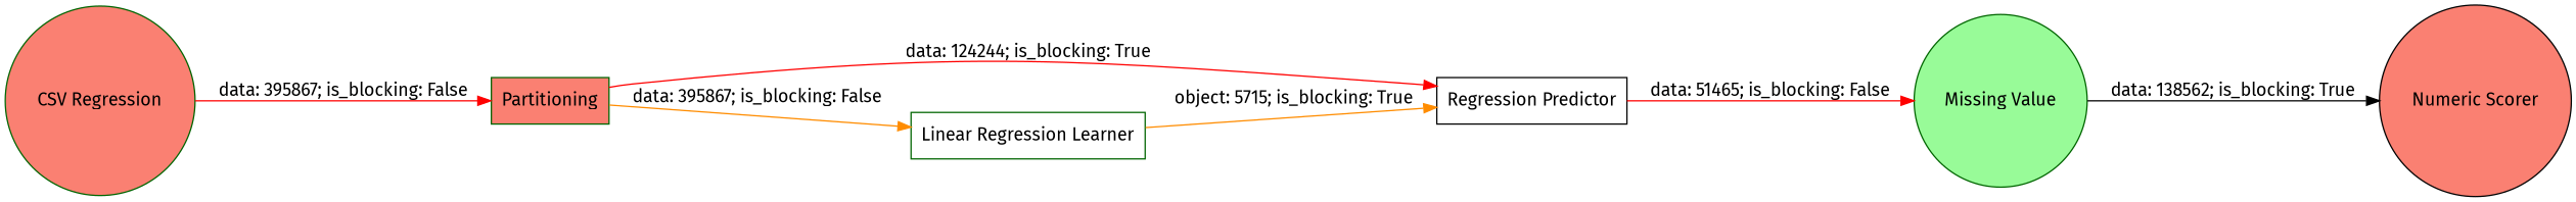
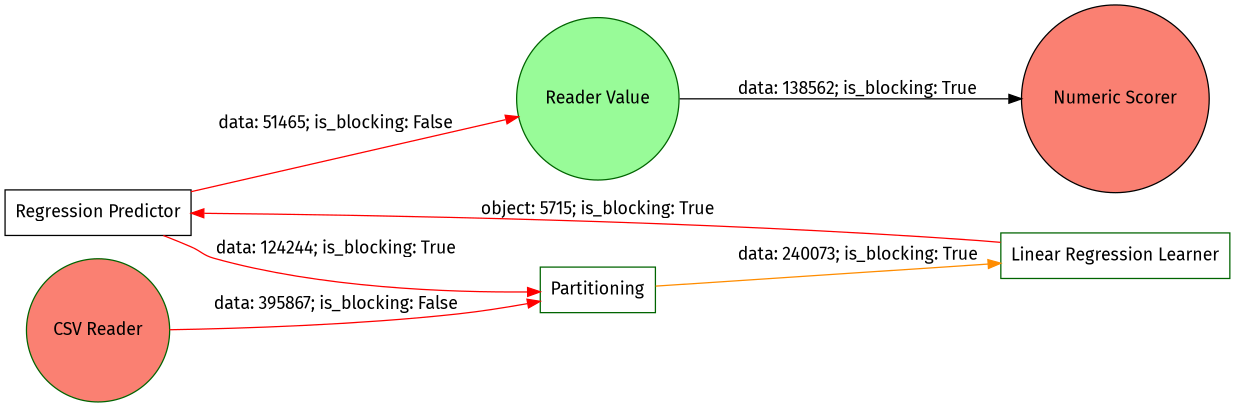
  digraph {
    fontname="Fira Sans"
    rankdir=LR
    node [color=darkgreen fillcolor=white fontname="Fira Sans" shape=box style=filled]
    edge [color=red fontname="Fira Sans"]
    n1 [color=black label="Regression Predictor"]
-   n2 [fillcolor=palegreen label="Missing Value" shape=circle]
+   n2 [fillcolor=palegreen label="Reader Value" shape=circle]
    n3 [color=black fillcolor=salmon label="Numeric Scorer" shape=circle]
-   n4 [fillcolor=salmon label=Partitioning]
+   n4 [label=Partitioning]
    n5 [label="Linear Regression Learner"]
-   n6 [fillcolor=salmon label="CSV Regression" shape=circle]
+   n6 [fillcolor=salmon label="CSV Reader" shape=circle]
    n1 -> n2 [label="data: 51465; is_blocking: False"]
    n2 -> n3 [color=black label="data: 138562; is_blocking: True"]
-   n4 -> n1 [label="data: 124244; is_blocking: True"]
-   n4 -> n5 [color=darkorange label="data: 395867; is_blocking: False"]
-   n5 -> n1 [color=darkorange label="object: 5715; is_blocking: True"]
+   n1 -> n4 [label="data: 124244; is_blocking: True"]
+   n4 -> n5 [color=darkorange label="data: 240073; is_blocking: True"]
+   n5 -> n1 [label="object: 5715; is_blocking: True"]
    n6 -> n4 [label="data: 395867; is_blocking: False"]
  }
